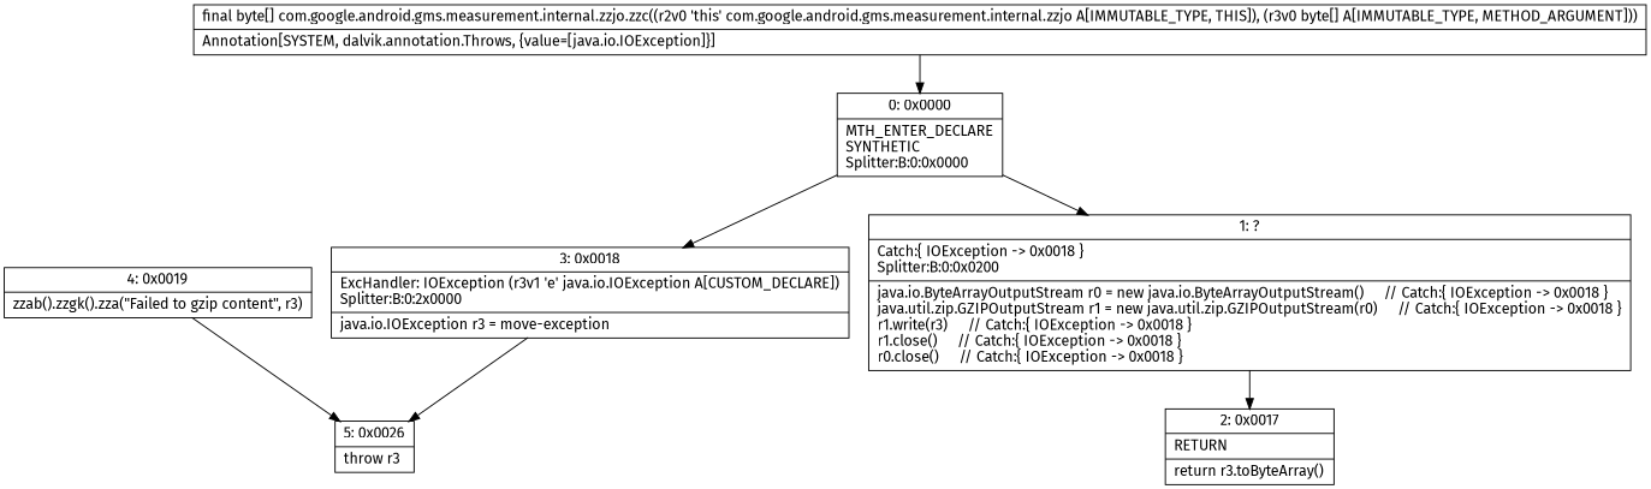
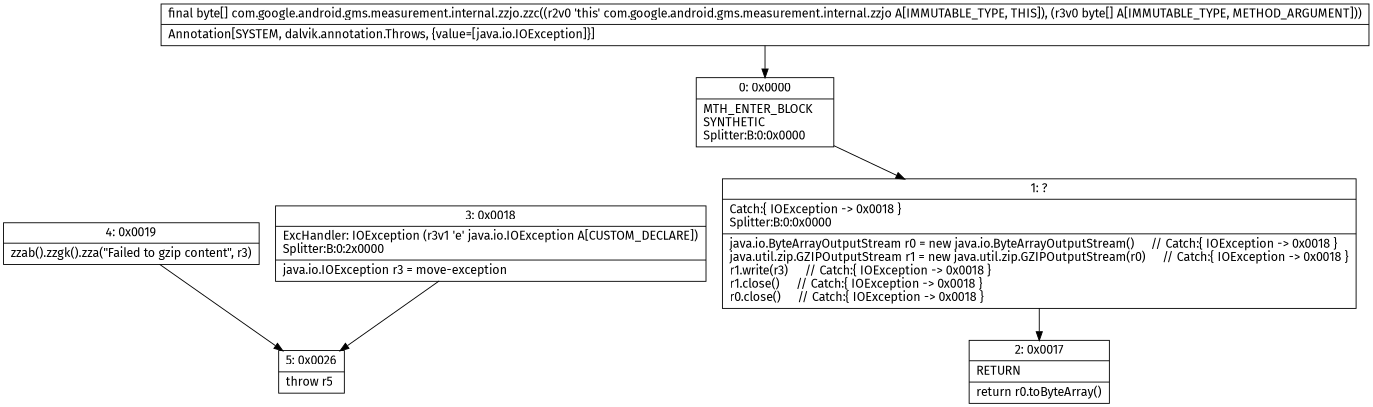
  digraph {
    fontname="Fira Sans"
    node [fontname="Fira Sans" shape=record]
    edge [fontname="Fira Sans"]
-   n1 [label="{0\:\ 0x0000|MTH_ENTER_DECLARE\lSYNTHETIC\lSplitter:B:0:0x0000\l}"]
-   n2 [label="{1\:\ ?|Catch:\{ IOException \-\> 0x0018 \}\lSplitter:B:0:0x0200\l|java.io.ByteArrayOutputStream r0 = new java.io.ByteArrayOutputStream()     \/\/ Catch:\{ IOException \-\> 0x0018 \}\ljava.util.zip.GZIPOutputStream r1 = new java.util.zip.GZIPOutputStream(r0)     \/\/ Catch:\{ IOException \-\> 0x0018 \}\lr1.write(r3)     \/\/ Catch:\{ IOException \-\> 0x0018 \}\lr1.close()     \/\/ Catch:\{ IOException \-\> 0x0018 \}\lr0.close()     \/\/ Catch:\{ IOException \-\> 0x0018 \}\l}"]
+   n1 [label="{0\:\ 0x0000|MTH_ENTER_BLOCK\lSYNTHETIC\lSplitter:B:0:0x0000\l}"]
+   n2 [label="{1\:\ ?|Catch:\{ IOException \-\> 0x0018 \}\lSplitter:B:0:0x0000\l|java.io.ByteArrayOutputStream r0 = new java.io.ByteArrayOutputStream()     \/\/ Catch:\{ IOException \-\> 0x0018 \}\ljava.util.zip.GZIPOutputStream r1 = new java.util.zip.GZIPOutputStream(r0)     \/\/ Catch:\{ IOException \-\> 0x0018 \}\lr1.write(r3)     \/\/ Catch:\{ IOException \-\> 0x0018 \}\lr1.close()     \/\/ Catch:\{ IOException \-\> 0x0018 \}\lr0.close()     \/\/ Catch:\{ IOException \-\> 0x0018 \}\l}"]
    n3 [label="{3\:\ 0x0018|ExcHandler: IOException (r3v1 'e' java.io.IOException A[CUSTOM_DECLARE])\lSplitter:B:0:2x0000\l|java.io.IOException r3 = move\-exception\l}"]
-   n4 [label="{2\:\ 0x0017|RETURN\l|return r3.toByteArray()\l}"]
-   n5 [label="{5\:\ 0x0026|throw r3\l}"]
+   n4 [label="{2\:\ 0x0017|RETURN\l|return r0.toByteArray()\l}"]
+   n5 [label="{5\:\ 0x0026|throw r5\l}"]
    n6 [label="{4\:\ 0x0019|zzab().zzgk().zza(\"Failed to gzip content\", r3)\l}"]
    n7 [label="{final byte[] com.google.android.gms.measurement.internal.zzjo.zzc((r2v0 'this' com.google.android.gms.measurement.internal.zzjo A[IMMUTABLE_TYPE, THIS]), (r3v0 byte[] A[IMMUTABLE_TYPE, METHOD_ARGUMENT]))  | Annotation[SYSTEM, dalvik.annotation.Throws, \{value=[java.io.IOException]\}]\l}"]
    n1 -> n2
-   n1 -> n3
    n2 -> n4
    n3 -> n5
    n6 -> n5
    n7 -> n1
  }
